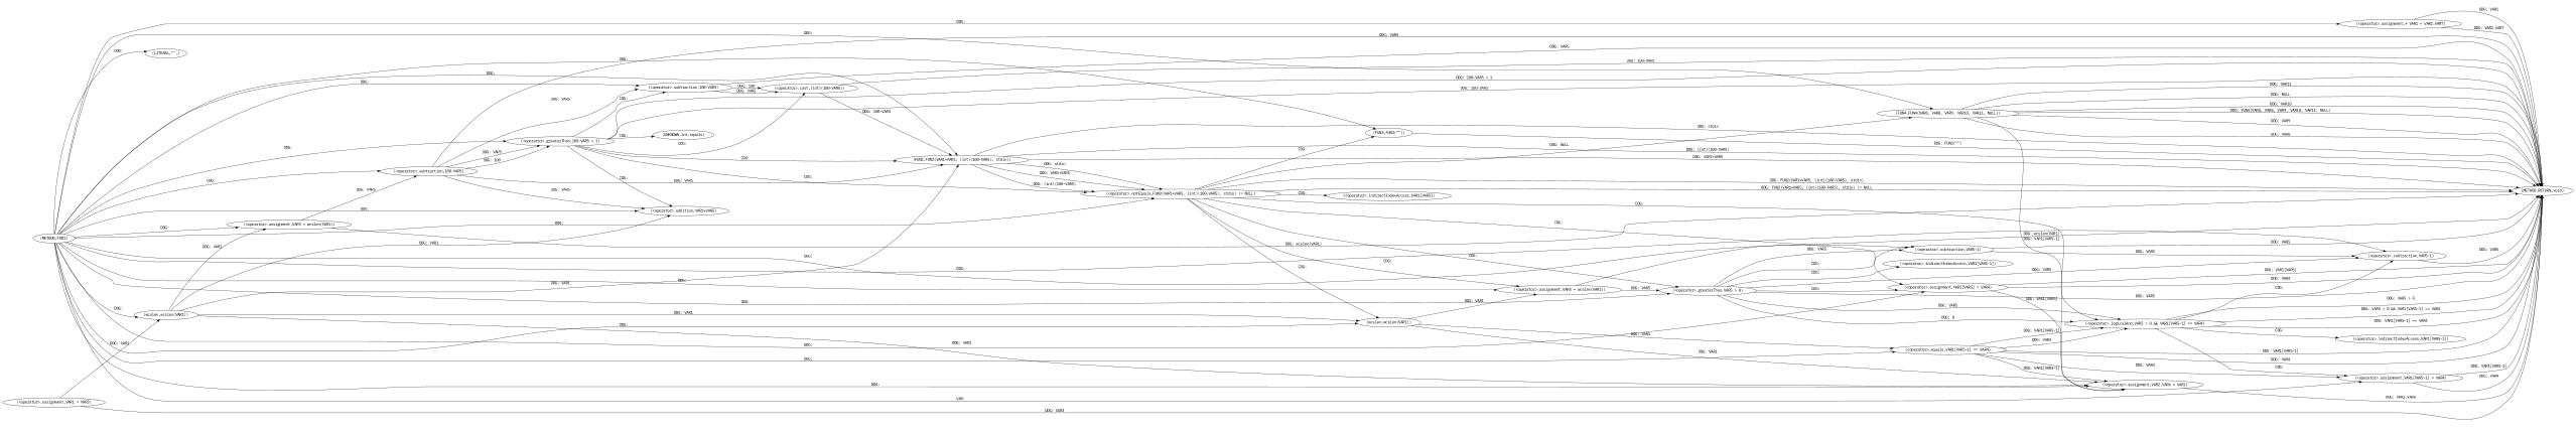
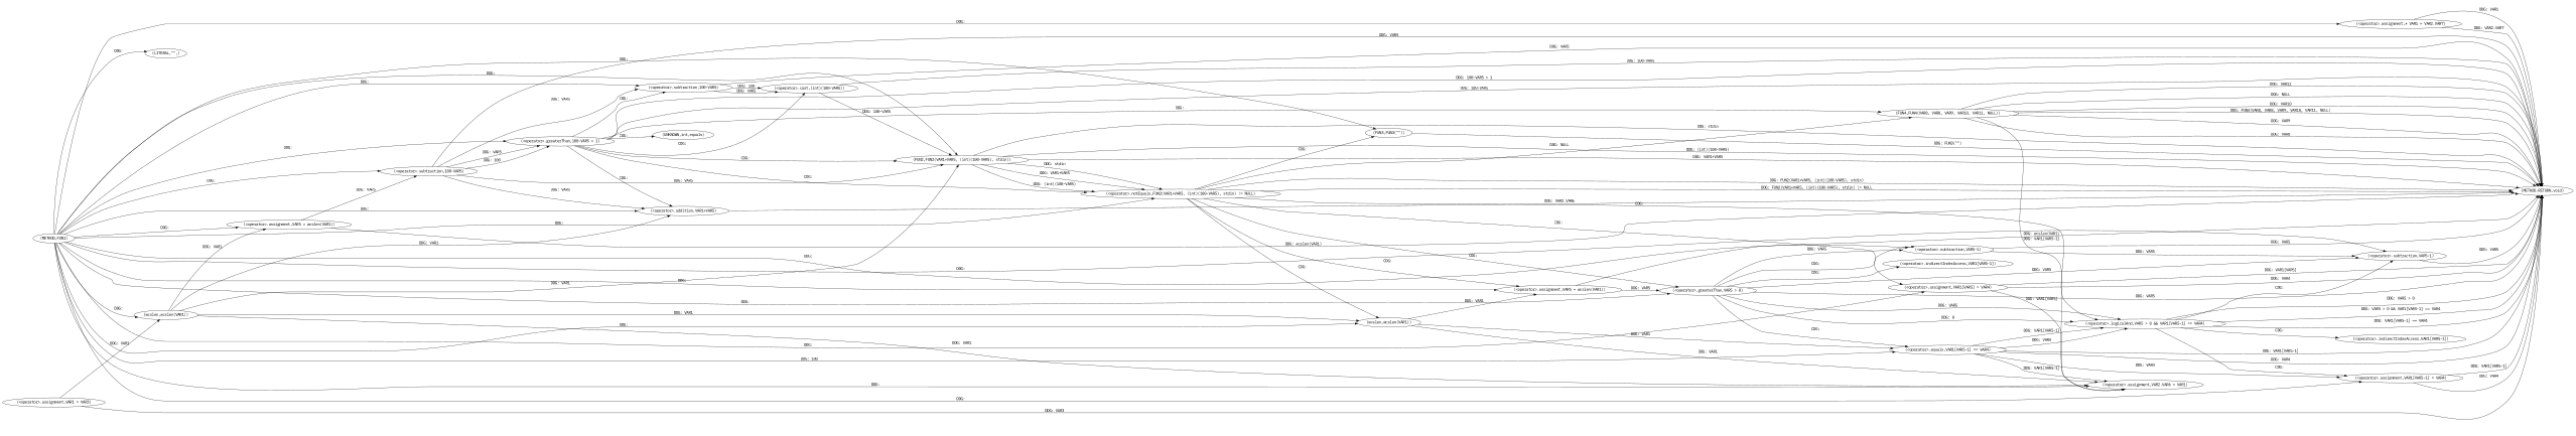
  digraph {
    fontname="IBM Plex Mono"
    rankdir=LR
    node [fontname="IBM Plex Mono"]
    edge [fontname="IBM Plex Mono"]
    n1 [label="(METHOD,FUN1)"]
    n2 [label="(LITERAL,\"\",)"]
    n3 [label="(<operator>.assignment,VAR5 = wcslen(VAR1))"]
    n4 [label="(wcslen,wcslen(VAR1))"]
    n5 [label="(<operator>.greaterThan,100-VAR5 > 1)"]
    n6 [label="(<operator>.subtraction,100-VAR5)"]
    n7 [label="(<operator>.notEquals,FUN2(VAR1+VAR5, (int)(100-VAR5), stdin) != NULL)"]
    n8 [label="(FUN2,FUN2(VAR1+VAR5, (int)(100-VAR5), stdin))"]
    n9 [label="(<operator>.addition,VAR1+VAR5)"]
    n10 [label="(<operator>.subtraction,100-VAR5)"]
    n11 [label="(<operator>.assignment,VAR5 = wcslen(VAR1))"]
    n12 [label="(wcslen,wcslen(VAR1))"]
    n13 [label="(<operator>.greaterThan,VAR5 > 0)"]
    n14 [label="(<operator>.equals,VAR1[VAR5-1] == VAR4)"]
    n15 [label="(<operator>.subtraction,VAR5-1)"]
    n16 [label="(<operator>.assignment,VAR1[VAR5-1] = VAR4)"]
    n17 [label="(<operator>.subtraction,VAR5-1)"]
    n18 [label="(FUN3,FUN3(\"\"))"]
    n19 [label="(<operator>.assignment,VAR1[VAR5] = VAR4)"]
    n20 [label="(<operator>.assignment,VAR2.VAR6 = VAR1)"]
    n21 [label="(<operator>.assignment,* VAR1 = VAR2.VAR7)"]
    n22 [label="(FUN4,FUN4(VAR8, VAR8, VAR9, VAR10, VAR11, NULL))"]
    n23 [label="(<operator>.assignment,VAR1 = VAR3)"]
    n24 [label="(METHOD_RETURN,void)"]
    n25 [label="(<operator>.cast,(int)(100-VAR5))"]
    n26 [label="(UNKNOWN,int,equals)"]
    n27 [label="(<operator>.logicalAnd,VAR5 > 0 && VAR1[VAR5-1] == VAR4)"]
-   n28 [label="(<operator>.indirectIndexAccess,VAR1[VAR5])"]
    n29 [label="(<operator>.indirectIndexAccess,VAR1[VAR5-1])"]
    n30 [label="(<operator>.indirectIndexAccess,VAR1[VAR5-1])"]
    n1 -> n2 [label="DDG: "]
    n1 -> n3 [label="DDG: "]
    n1 -> n4 [label="DDG: "]
    n1 -> n5 [label="DDG: "]
    n1 -> n6 [label="DDG: "]
    n1 -> n7 [label="DDG: "]
    n1 -> n8 [label="DDG: "]
    n1 -> n9 [label="DDG: "]
    n1 -> n10 [label="DDG: "]
    n1 -> n11 [label="DDG: "]
    n1 -> n12 [label="DDG: "]
    n1 -> n13 [label="DDG: "]
-   n1 -> n14 [label="DDG: "]
+   n1 -> n14 [label="DDG: 100"]
    n1 -> n15 [label="DDG: "]
-   n1 -> n16 [label="VAR: "]
+   n1 -> n16 [label="DDG: "]
    n1 -> n17 [label="DDG: "]
    n1 -> n18 [label="DDG: "]
    n1 -> n19 [label="DDG: "]
    n1 -> n20 [label="DDG: "]
    n1 -> n21 [label="DDG: "]
-   n1 -> n22 [label="DDG: "]
+   n5 -> n22 [label="DDG: "]
    n3 -> n6 [label="DDG: VAR5"]
    n3 -> n24 [label="DDG: wcslen(VAR1)"]
    n4 -> n3 [label="DDG: VAR1"]
    n4 -> n8 [label="DDG: VAR1"]
    n4 -> n9 [label="DDG: VAR1"]
    n4 -> n12 [label="DDG: VAR1"]
    n4 -> n20 [label="DDG: VAR1"]
    n5 -> n7 [label="CDG: "]
    n5 -> n8 [label="CDG: "]
    n5 -> n9 [label="CDG: "]
    n5 -> n10 [label="CDG: "]
    n5 -> n24 [label="DDG: 100-VAR5 > 1"]
    n5 -> n24 [label="DDG: 100-VAR5"]
    n5 -> n25 [label="CDG: "]
    n5 -> n26 [label="CDG: "]
    n6 -> n5 [label="DDG: 100"]
    n6 -> n5 [label="DDG: VAR5"]
    n6 -> n8 [label="DDG: VAR5"]
    n6 -> n9 [label="DDG: VAR5"]
    n6 -> n10 [label="DDG: VAR5"]
    n6 -> n24 [label="DDG: VAR5"]
    n7 -> n11 [label="CDG: "]
    n7 -> n12 [label="CDG: "]
    n7 -> n13 [label="CDG: "]
    n7 -> n18 [label="CDG: "]
    n7 -> n19 [label="CDG: "]
    n7 -> n22 [label="DDG: NULL"]
    n7 -> n24 [label="DDG: FUN2(VAR1+VAR5, (int)(100-VAR5), stdin)"]
    n7 -> n24 [label="DDG: FUN2(VAR1+VAR5, (int)(100-VAR5), stdin) != NULL"]
    n7 -> n27 [label="CDG: "]
-   n7 -> n28 [label="CDG: "]
    n8 -> n7 [label="DDG: VAR1+VAR5"]
    n8 -> n7 [label="DDG: (int)(100-VAR5)"]
    n8 -> n7 [label="DDG: stdin"]
    n8 -> n24 [label="DDG: stdin"]
    n8 -> n24 [label="DDG: (int)(100-VAR5)"]
    n8 -> n24 [label="DDG: VAR1+VAR5"]
    n10 -> n24 [label="DDG: VAR5"]
    n10 -> n25 [label="DDG: 100"]
    n10 -> n25 [label="DDG: VAR5"]
    n11 -> n13 [label="DDG: VAR5"]
    n11 -> n24 [label="DDG: wcslen(VAR1)"]
    n12 -> n11 [label="DDG: VAR1"]
    n12 -> n14 [label="DDG: VAR1"]
    n12 -> n20 [label="DDG: VAR1"]
-   n13 -> n19 [label="CDG: "]
+   n13 -> n14 [label="CDG: "]
    n13 -> n15 [label="DDG: VAR5"]
    n13 -> n15 [label="CDG: "]
    n13 -> n17 [label="DDG: VAR5"]
    n13 -> n24 [label="DDG: VAR5"]
    n13 -> n27 [label="DDG: VAR5"]
    n13 -> n27 [label="DDG: 0"]
    n13 -> n29 [label="CDG: "]
    n14 -> n16 [label="DDG: VAR4"]
    n14 -> n20 [label="DDG: VAR1[VAR5-1]"]
    n14 -> n24 [label="DDG: VAR1[VAR5-1]"]
    n14 -> n24 [label="DDG: VAR4"]
    n14 -> n27 [label="DDG: VAR1[VAR5-1]"]
    n14 -> n27 [label="DDG: VAR4"]
    n15 -> n17 [label="DDG: VAR5"]
    n15 -> n24 [label="DDG: VAR5"]
    n16 -> n24 [label="DDG: VAR4"]
    n16 -> n24 [label="DDG: VAR1[VAR5-1]"]
    n17 -> n24 [label="DDG: VAR5"]
    n18 -> n24 [label="DDG: FUN3(\"\")"]
    n19 -> n20 [label="DDG: VAR1[VAR5]"]
    n19 -> n24 [label="DDG: VAR1[VAR5]"]
    n19 -> n24 [label="DDG: VAR4"]
-   n20 -> n24 [label="DDG: VAR2.VAR6"]
+   n9 -> n24 [label="DDG: VAR2.VAR6"]
    n21 -> n24 [label="DDG: VAR1"]
    n21 -> n24 [label="DDG: VAR2.VAR7"]
    n22 -> n20 [label="DDG: VAR1[VAR5-1]"]
    n22 -> n24 [label="DDG: VAR8"]
    n22 -> n24 [label="DDG: VAR11"]
    n22 -> n24 [label="DDG: NULL"]
    n22 -> n24 [label="DDG: VAR10"]
    n22 -> n24 [label="DDG: FUN4(VAR8, VAR8, VAR9, VAR10, VAR11, NULL)"]
    n22 -> n24 [label="DDG: VAR9"]
    n23 -> n4 [label="DDG: VAR1"]
    n23 -> n24 [label="DDG: VAR3"]
    n25 -> n8 [label="DDG: 100-VAR5"]
    n25 -> n24 [label="DDG: 100-VAR5"]
    n27 -> n16 [label="CDG: "]
    n27 -> n17 [label="CDG: "]
    n27 -> n24 [label="DDG: VAR5 > 0"]
    n27 -> n24 [label="DDG: VAR5 > 0 && VAR1[VAR5-1] == VAR4"]
    n27 -> n24 [label="DDG: VAR1[VAR5-1] == VAR4"]
    n27 -> n30 [label="CDG: "]
  }
